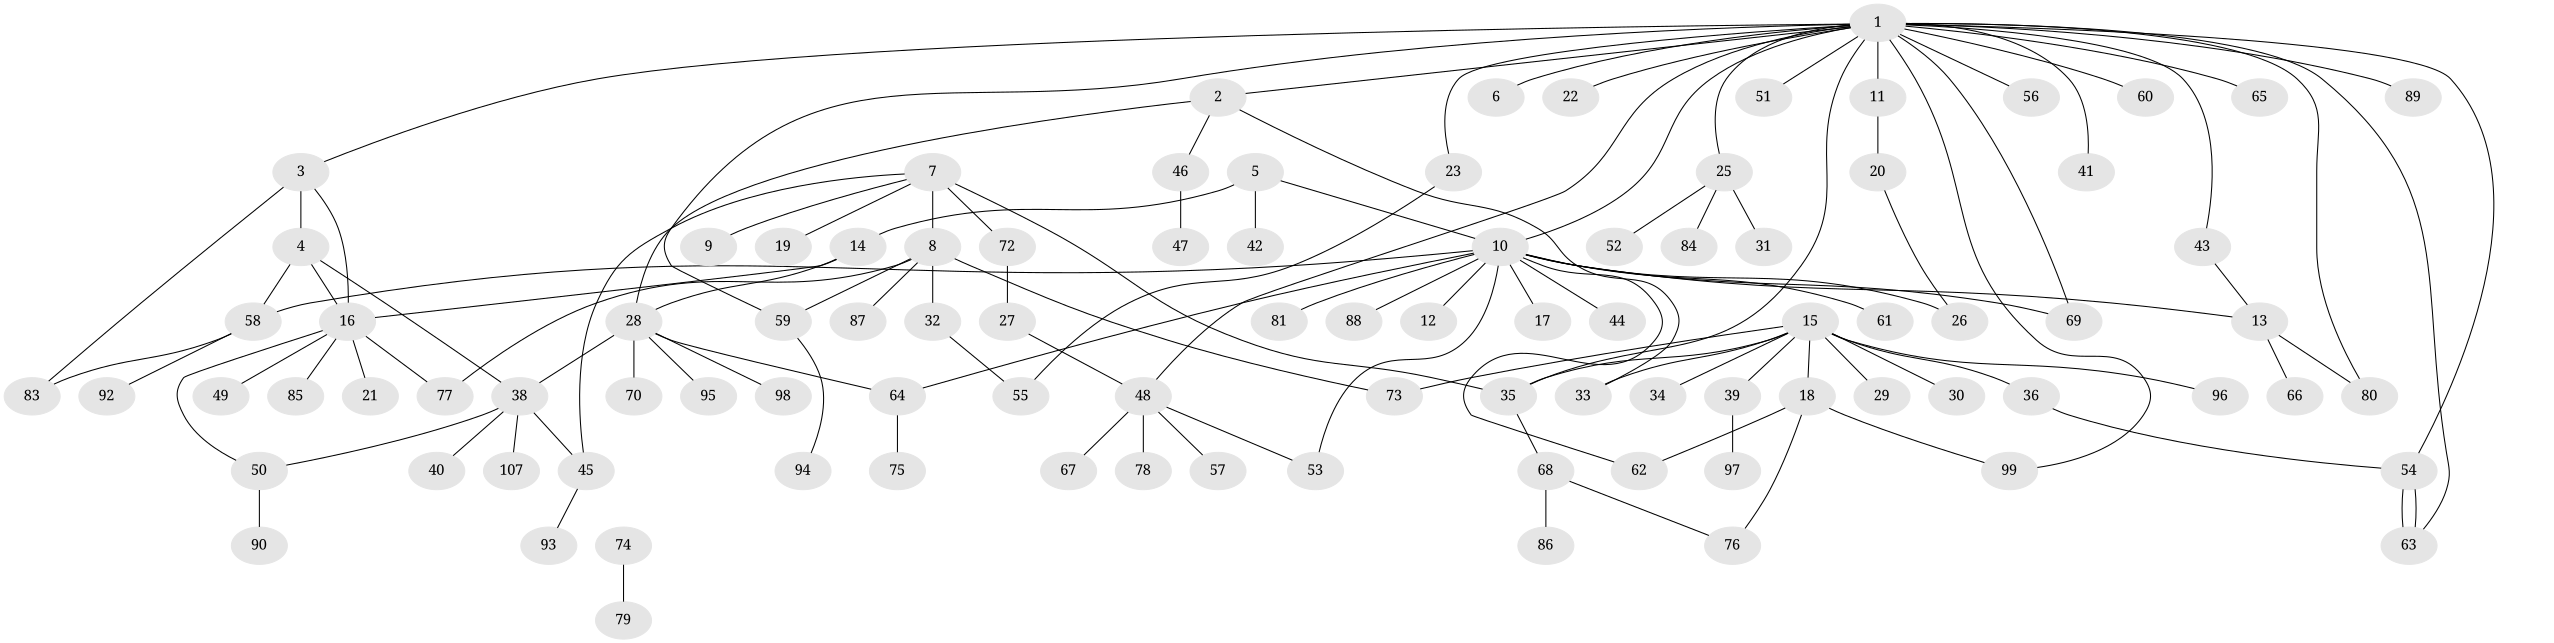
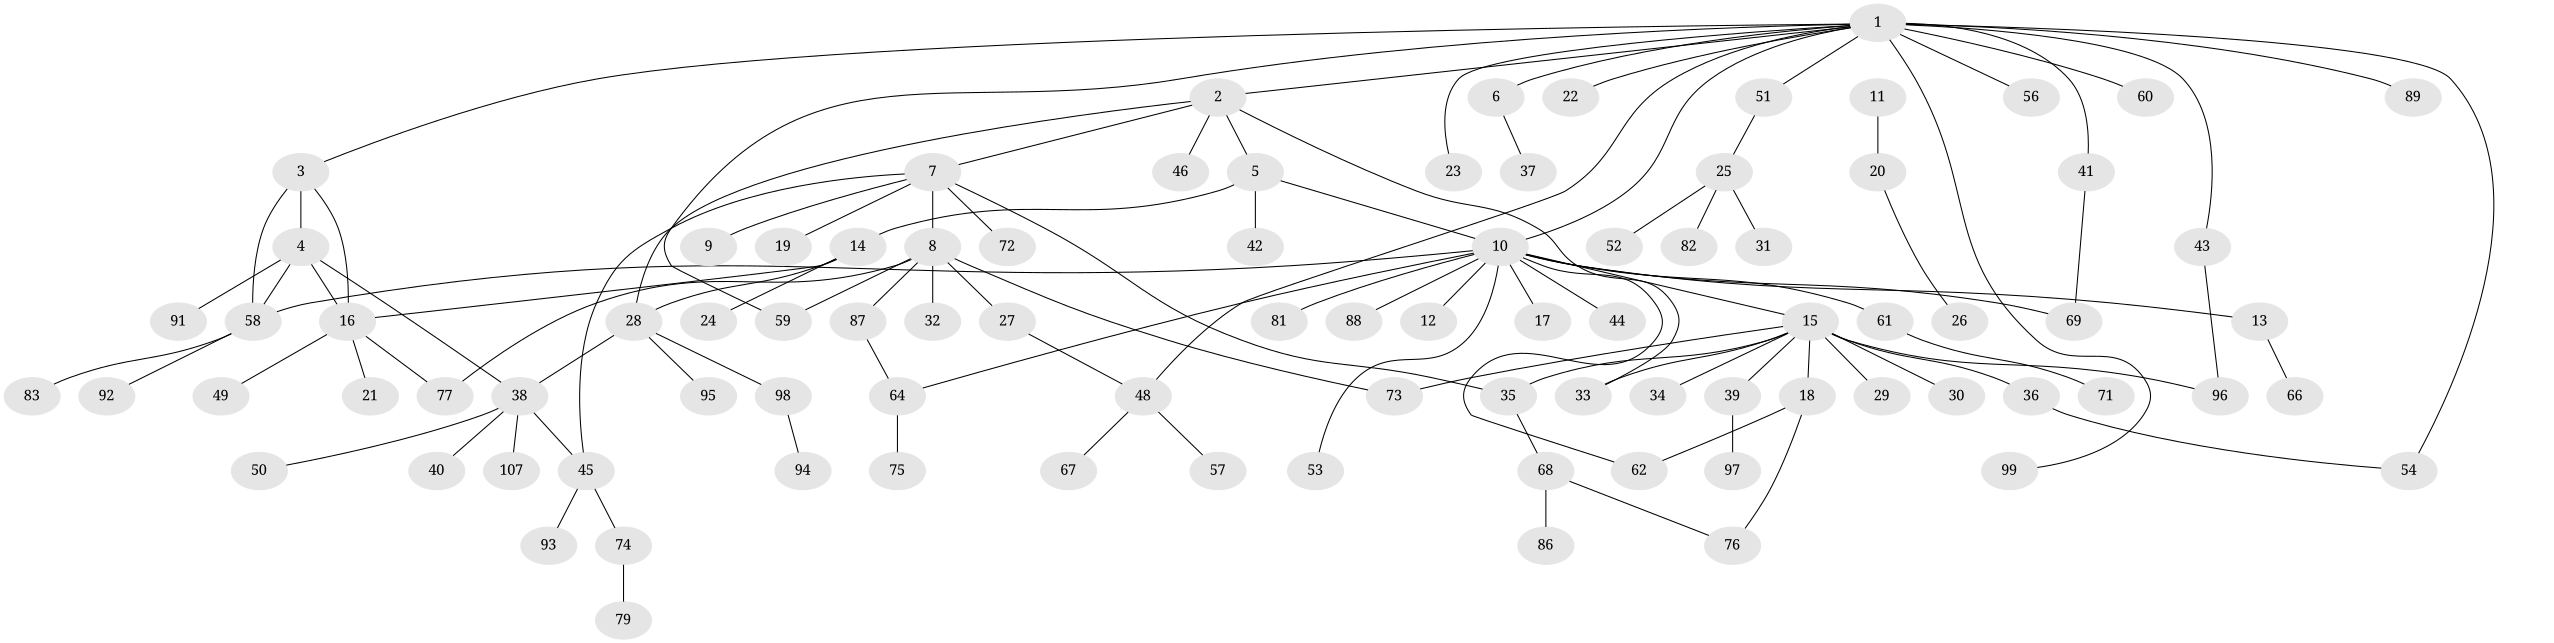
  graph {
    fontname="Noto Serif"
    node [color=gray90 fontname="Noto Serif" style=filled]
    edge [fontname="Noto Serif"]
    1
    2
    3
    6
    10
    11
    22
    23
    25
    35
    41
    43
    48
    51
    54
    56
    59
    60
-   63
-   65
    69
-   80
    89
    99
    5
    7
    28
    33
    46
    4
    16
    58
+   37
    12
    13
    15
    17
    44
    53
    61
    62
    64
    81
    88
    20
-   55
    31
    52
-   82 [label=84]
+   82
    68
    96
    57
    67
-   78
    94
    14
    42
    8
    9
    19
    45
    72
    38
-   70
    95
    98
-   47
+   91
    77
    21
    49
    50
-   85
    83
    92
    40
    n77 [label=107]
+   24
    27
    32
    73
    87
    74
    93
    66
    18
    29
    30
    34
    36
    39
+   71
    75
    26
    76
    97
-   90
    86
    79
    1 -- 2
    1 -- 3
    1 -- 6
    1 -- 10
-   1 -- 11
    1 -- 22
    1 -- 23
-   1 -- 25
-   1 -- 35
+   51 -- 25
    1 -- 41
    1 -- 43
    1 -- 48
    1 -- 51
    1 -- 54
    1 -- 56
    1 -- 59
    1 -- 60
-   1 -- 63
-   1 -- 65
-   1 -- 69
-   1 -- 80
+   41 -- 69
    1 -- 89
    1 -- 99
+   2 -- 5
+   2 -- 7
    2 -- 28
    2 -- 33
    2 -- 46
    3 -- 4
    3 -- 16
-   3 -- 83
+   3 -- 58
+   6 -- 37
    10 -- 69
    10 -- 58
    10 -- 12
    10 -- 13
-   10 -- 26
+   10 -- 15
    10 -- 17
    10 -- 44
    10 -- 53
    10 -- 61
    10 -- 62
    10 -- 64
    10 -- 81
    10 -- 88
    11 -- 20
-   23 -- 55
    25 -- 31
    25 -- 52
    25 -- 82
    35 -- 68
-   43 -- 13
-   48 -- 53
+   43 -- 96
    48 -- 57
    48 -- 67
-   48 -- 78
-   54 -- 63
-   54 -- 63
-   59 -- 94
+   98 -- 94
    5 -- 10
    5 -- 14
    5 -- 42
    7 -- 35
    7 -- 8
    7 -- 9
    7 -- 19
    7 -- 45
    7 -- 72
-   28 -- 64
+   87 -- 64
    28 -- 38
-   28 -- 70
    28 -- 95
    28 -- 98
-   46 -- 47
    4 -- 16
    4 -- 58
    4 -- 38
+   4 -- 91
    16 -- 77
    16 -- 21
    16 -- 49
-   16 -- 50
-   16 -- 85
    58 -- 83
    58 -- 92
-   13 -- 80
    13 -- 66
    15 -- 35
    15 -- 33
    15 -- 96
    15 -- 73
    15 -- 18
    15 -- 29
    15 -- 30
    15 -- 34
    15 -- 36
    15 -- 39
+   61 -- 71
    64 -- 75
    20 -- 26
    68 -- 76
    68 -- 86
    14 -- 28
    14 -- 16
+   14 -- 24
    8 -- 59
    8 -- 77
-   72 -- 27
+   8 -- 27
    8 -- 32
    8 -- 73
    8 -- 87
+   45 -- 74
    45 -- 93
    38 -- 45
    38 -- 50
    38 -- 40
    38 -- n77
-   50 -- 90
    27 -- 48
-   32 -- 55
    74 -- 79
-   18 -- 99
    18 -- 62
    18 -- 76
    36 -- 54
    39 -- 97
  }
